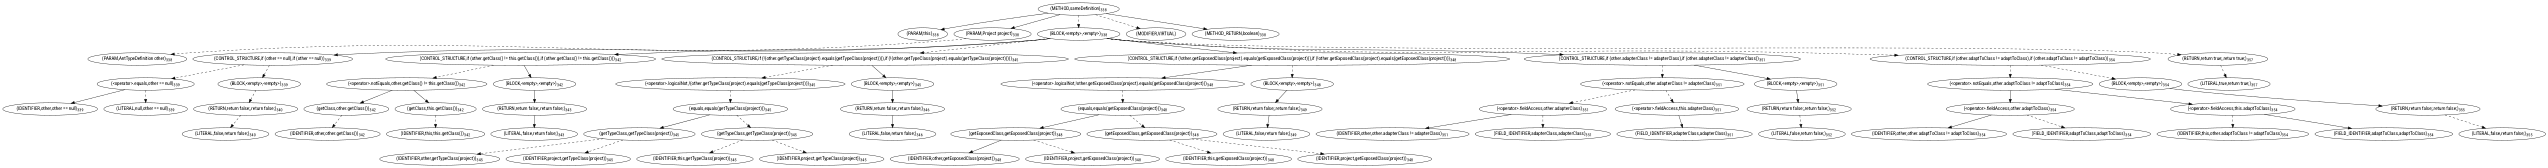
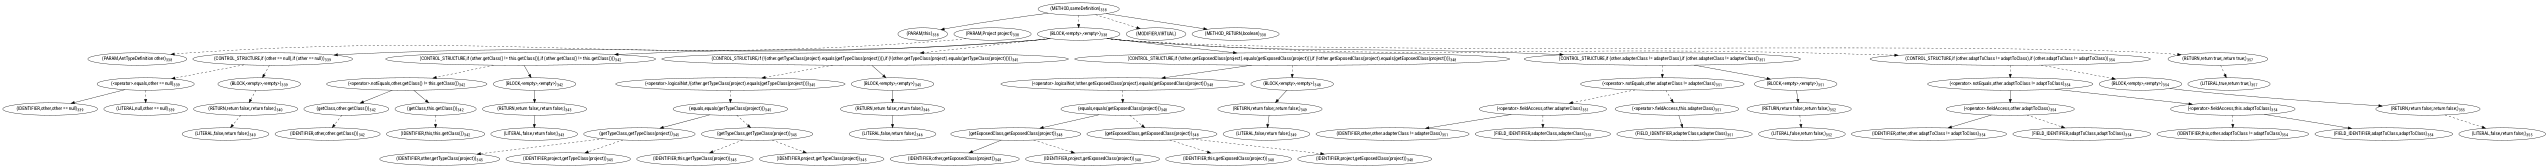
  digraph {
    fontname="Roboto Condensed"
    node [fontname="Roboto Condensed"]
    edge [fontname="Roboto Condensed" style=dashed]
    n1 [label=<(METHOD,sameDefinition)<SUB>338</SUB>>]
    n2 [label=<(PARAM,this)<SUB>338</SUB>>]
    n3 [label=<(PARAM,Project project)<SUB>338</SUB>>]
    n4 [label=<(BLOCK,&lt;empty&gt;,&lt;empty&gt;)<SUB>338</SUB>>]
    n5 [label=<(MODIFIER,VIRTUAL)>]
    n6 [label=<(METHOD_RETURN,boolean)<SUB>338</SUB>>]
    n7 [label=<(PARAM,AntTypeDefinition other)<SUB>338</SUB>>]
    n8 [label=<(CONTROL_STRUCTURE,if (other == null),if (other == null))<SUB>339</SUB>>]
    n9 [label=<(CONTROL_STRUCTURE,if (other.getClass() != this.getClass()),if (other.getClass() != this.getClass()))<SUB>342</SUB>>]
    n10 [label=<(CONTROL_STRUCTURE,if (!(other.getTypeClass(project).equals(getTypeClass(project)))),if (!(other.getTypeClass(project).equals(getTypeClass(project)))))<SUB>345</SUB>>]
    n11 [label=<(CONTROL_STRUCTURE,if (!other.getExposedClass(project).equals(getExposedClass(project))),if (!other.getExposedClass(project).equals(getExposedClass(project))))<SUB>348</SUB>>]
    n12 [label=<(CONTROL_STRUCTURE,if (other.adapterClass != adapterClass),if (other.adapterClass != adapterClass))<SUB>351</SUB>>]
    n13 [label=<(CONTROL_STRUCTURE,if (other.adaptToClass != adaptToClass),if (other.adaptToClass != adaptToClass))<SUB>354</SUB>>]
    n14 [label=<(RETURN,return true;,return true;)<SUB>357</SUB>>]
    n15 [label=<(&lt;operator&gt;.equals,other == null)<SUB>339</SUB>>]
    n16 [label=<(BLOCK,&lt;empty&gt;,&lt;empty&gt;)<SUB>339</SUB>>]
    n17 [label=<(&lt;operator&gt;.notEquals,other.getClass() != this.getClass())<SUB>342</SUB>>]
    n18 [label=<(BLOCK,&lt;empty&gt;,&lt;empty&gt;)<SUB>342</SUB>>]
    n19 [label=<(&lt;operator&gt;.logicalNot,!(other.getTypeClass(project).equals(getTypeClass(project))))<SUB>345</SUB>>]
    n20 [label=<(BLOCK,&lt;empty&gt;,&lt;empty&gt;)<SUB>345</SUB>>]
    n21 [label=<(&lt;operator&gt;.logicalNot,!other.getExposedClass(project).equals(getExposedClass(project)))<SUB>348</SUB>>]
    n22 [label=<(BLOCK,&lt;empty&gt;,&lt;empty&gt;)<SUB>348</SUB>>]
    n23 [label=<(&lt;operator&gt;.notEquals,other.adapterClass != adapterClass)<SUB>351</SUB>>]
    n24 [label=<(BLOCK,&lt;empty&gt;,&lt;empty&gt;)<SUB>351</SUB>>]
    n25 [label=<(&lt;operator&gt;.notEquals,other.adaptToClass != adaptToClass)<SUB>354</SUB>>]
    n26 [label=<(BLOCK,&lt;empty&gt;,&lt;empty&gt;)<SUB>354</SUB>>]
    n27 [label=<(LITERAL,true,return true;)<SUB>357</SUB>>]
    n28 [label=<(IDENTIFIER,other,other == null)<SUB>339</SUB>>]
    n29 [label=<(LITERAL,null,other == null)<SUB>339</SUB>>]
    n30 [label=<(RETURN,return false;,return false;)<SUB>340</SUB>>]
    n31 [label=<(LITERAL,false,return false;)<SUB>340</SUB>>]
    n32 [label=<(getClass,other.getClass())<SUB>342</SUB>>]
    n33 [label=<(getClass,this.getClass())<SUB>342</SUB>>]
    n34 [label=<(RETURN,return false;,return false;)<SUB>343</SUB>>]
    n35 [label=<(IDENTIFIER,other,other.getClass())<SUB>342</SUB>>]
    n36 [label=<(IDENTIFIER,this,this.getClass())<SUB>342</SUB>>]
    n37 [label=<(LITERAL,false,return false;)<SUB>343</SUB>>]
    n38 [label=<(equals,equals(getTypeClass(project)))<SUB>345</SUB>>]
    n39 [label=<(RETURN,return false;,return false;)<SUB>346</SUB>>]
    n40 [label=<(getTypeClass,getTypeClass(project))<SUB>345</SUB>>]
    n41 [label=<(getTypeClass,getTypeClass(project))<SUB>345</SUB>>]
    n42 [label=<(IDENTIFIER,other,getTypeClass(project))<SUB>345</SUB>>]
    n43 [label=<(IDENTIFIER,project,getTypeClass(project))<SUB>345</SUB>>]
    n44 [label=<(IDENTIFIER,this,getTypeClass(project))<SUB>345</SUB>>]
    n45 [label=<(IDENTIFIER,project,getTypeClass(project))<SUB>345</SUB>>]
    n46 [label=<(LITERAL,false,return false;)<SUB>346</SUB>>]
    n47 [label=<(equals,equals(getExposedClass(project)))<SUB>348</SUB>>]
    n48 [label=<(RETURN,return false;,return false;)<SUB>349</SUB>>]
    n49 [label=<(getExposedClass,getExposedClass(project))<SUB>348</SUB>>]
    n50 [label=<(getExposedClass,getExposedClass(project))<SUB>348</SUB>>]
    n51 [label=<(IDENTIFIER,other,getExposedClass(project))<SUB>348</SUB>>]
    n52 [label=<(IDENTIFIER,project,getExposedClass(project))<SUB>348</SUB>>]
    n53 [label=<(IDENTIFIER,this,getExposedClass(project))<SUB>348</SUB>>]
    n54 [label=<(IDENTIFIER,project,getExposedClass(project))<SUB>348</SUB>>]
    n55 [label=<(LITERAL,false,return false;)<SUB>349</SUB>>]
    n56 [label=<(&lt;operator&gt;.fieldAccess,other.adapterClass)<SUB>351</SUB>>]
    n57 [label=<(&lt;operator&gt;.fieldAccess,this.adapterClass)<SUB>351</SUB>>]
    n58 [label=<(RETURN,return false;,return false;)<SUB>352</SUB>>]
    n59 [label=<(IDENTIFIER,other,other.adapterClass != adapterClass)<SUB>351</SUB>>]
    n60 [label=<(FIELD_IDENTIFIER,adapterClass,adapterClass)<SUB>351</SUB>>]
    n61 [label=<(FIELD_IDENTIFIER,adapterClass,adapterClass)<SUB>351</SUB>>]
    n62 [label=<(LITERAL,false,return false;)<SUB>352</SUB>>]
    n63 [label=<(&lt;operator&gt;.fieldAccess,other.adaptToClass)<SUB>354</SUB>>]
    n64 [label=<(&lt;operator&gt;.fieldAccess,this.adaptToClass)<SUB>354</SUB>>]
    n65 [label=<(RETURN,return false;,return false;)<SUB>355</SUB>>]
    n66 [label=<(IDENTIFIER,other,other.adaptToClass != adaptToClass)<SUB>354</SUB>>]
    n67 [label=<(FIELD_IDENTIFIER,adaptToClass,adaptToClass)<SUB>354</SUB>>]
    n68 [label=<(IDENTIFIER,this,other.adaptToClass != adaptToClass)<SUB>354</SUB>>]
    n69 [label=<(FIELD_IDENTIFIER,adaptToClass,adaptToClass)<SUB>354</SUB>>]
    n70 [label=<(LITERAL,false,return false;)<SUB>355</SUB>>]
    n1 -> n2 [style=solid]
-   n1 -> n3 [style=solid]
    n1 -> n4
    n1 -> n5
    n1 -> n6 [style=solid]
    n3 -> n7
    n4 -> n8 [style=solid]
    n4 -> n9 [style=solid]
    n4 -> n10
    n4 -> n11 [style=solid]
    n4 -> n12 [style=solid]
    n4 -> n13
    n4 -> n14
    n8 -> n15
    n8 -> n16
    n9 -> n17
    n9 -> n18 [style=solid]
    n10 -> n19
    n10 -> n20 [style=solid]
    n11 -> n21 [style=solid]
    n11 -> n22
    n12 -> n23
    n12 -> n24 [style=solid]
    n13 -> n25
    n13 -> n26
    n14 -> n27
    n15 -> n28 [style=solid]
    n15 -> n29
    n16 -> n30
    n17 -> n32 [style=solid]
    n17 -> n33 [style=solid]
    n18 -> n34 [style=solid]
    n19 -> n38
    n20 -> n39 [style=solid]
    n21 -> n47
    n22 -> n48 [style=solid]
    n23 -> n56
    n23 -> n57
    n24 -> n58 [style=solid]
    n25 -> n63 [style=solid]
    n25 -> n64 [style=solid]
    n26 -> n65 [style=solid]
    n30 -> n31
    n32 -> n35
    n33 -> n36
    n34 -> n37 [style=solid]
    n38 -> n40 [style=solid]
    n38 -> n41
    n39 -> n46 [style=solid]
    n40 -> n42
    n40 -> n43
    n41 -> n44
    n41 -> n45
    n47 -> n49 [style=solid]
    n47 -> n50
    n48 -> n55 [style=solid]
    n49 -> n51 [style=solid]
    n49 -> n52
    n50 -> n53
    n50 -> n54
    n56 -> n59 [style=solid]
    n56 -> n60
    n57 -> n61 [style=solid]
    n58 -> n62
    n63 -> n66 [style=solid]
    n63 -> n67
    n64 -> n68
    n64 -> n69 [style=solid]
    n65 -> n70
  }
